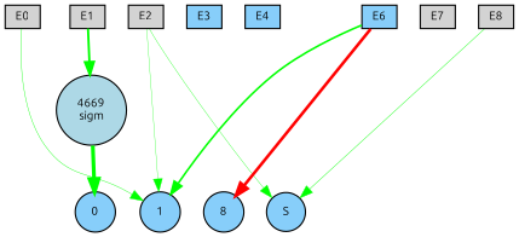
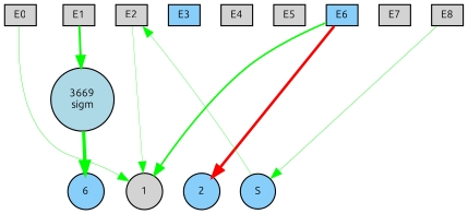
  digraph {
    fontname=Ubuntu
    node [fillcolor=lightgray fontname=Ubuntu fontsize=9 shape=box style=filled]
    edge [fontname=Ubuntu style=invis]
    E0 [height=0.2 width=0.2]
    E1 [height=0.2 width=0.2]
    E2 [height=0.2 width=0.2]
    E3 [fillcolor=lightskyblue height=0.2 width=0.2]
-   E4 [fillcolor=lightskyblue height=0.2 width=0.2]
+   E4 [height=0.2 width=0.2]
+   E5 [height=0.2 width=0.2]
    E6 [fillcolor=lightskyblue height=0.2 width=0.2]
    E7 [height=0.2 width=0.2]
    E8 [height=0.2 width=0.2]
-   0 [fillcolor=lightskyblue height=0.2 shape=circle width=0.2]
-   1 [fillcolor=lightskyblue height=0.2 shape=circle width=0.2]
-   2 [fillcolor=lightskyblue height=0.2 shape=circle width=0.2 label=8]
+   0 [fillcolor=lightskyblue height=0.2 shape=circle width=0.2 label=6]
+   1 [height=0.2 shape=circle width=0.2]
+   2 [fillcolor=lightskyblue height=0.2 shape=circle width=0.2]
    S [fillcolor=lightskyblue height=0.2 shape=circle width=0.2]
-   n14 [fillcolor=lightblue height=0.2 label="4669\nsigm" shape=circle width=0.2]
+   n14 [fillcolor=lightblue height=0.2 label="3669\nsigm" shape=circle width=0.2]
    subgraph sub_1 {
      rank=source
      E0
      E1
      E2
      E3
      E4
+     E5
      E6
      E7
      E8
    }
    subgraph sub_2 {
      rank=sink
      0
      1
      2
      S
    }
    E0 -> E1
    E0 -> 1 [color=green penwidth=0.34088509416442425 style=solid]
    E1 -> E2
    E1 -> n14 [color=green penwidth=1.6998924783038665 style=solid]
    E2 -> E3
    E2 -> 1 [color=green penwidth=0.2633436119158809 style=solid]
-   E2 -> S [color=green penwidth=0.2931444338340059 style=solid]
+   S -> E2 [color=green penwidth=0.2931444338340059 style=solid]
    E3 -> E4
+   E4 -> E5
+   E5 -> E6
    E6 -> E7
    E6 -> 1 [color=green penwidth=1.4303193074603313 style=solid]
    E6 -> 2 [color=red penwidth=2.305861688315287 style=solid]
    E7 -> E8
    E8 -> S [color=green penwidth=0.37184738093703706 style=solid]
    0 -> 1
    1 -> 2
    2 -> S
    n14 -> 0 [color=green penwidth=2.941947264886982 style=solid]
  }
